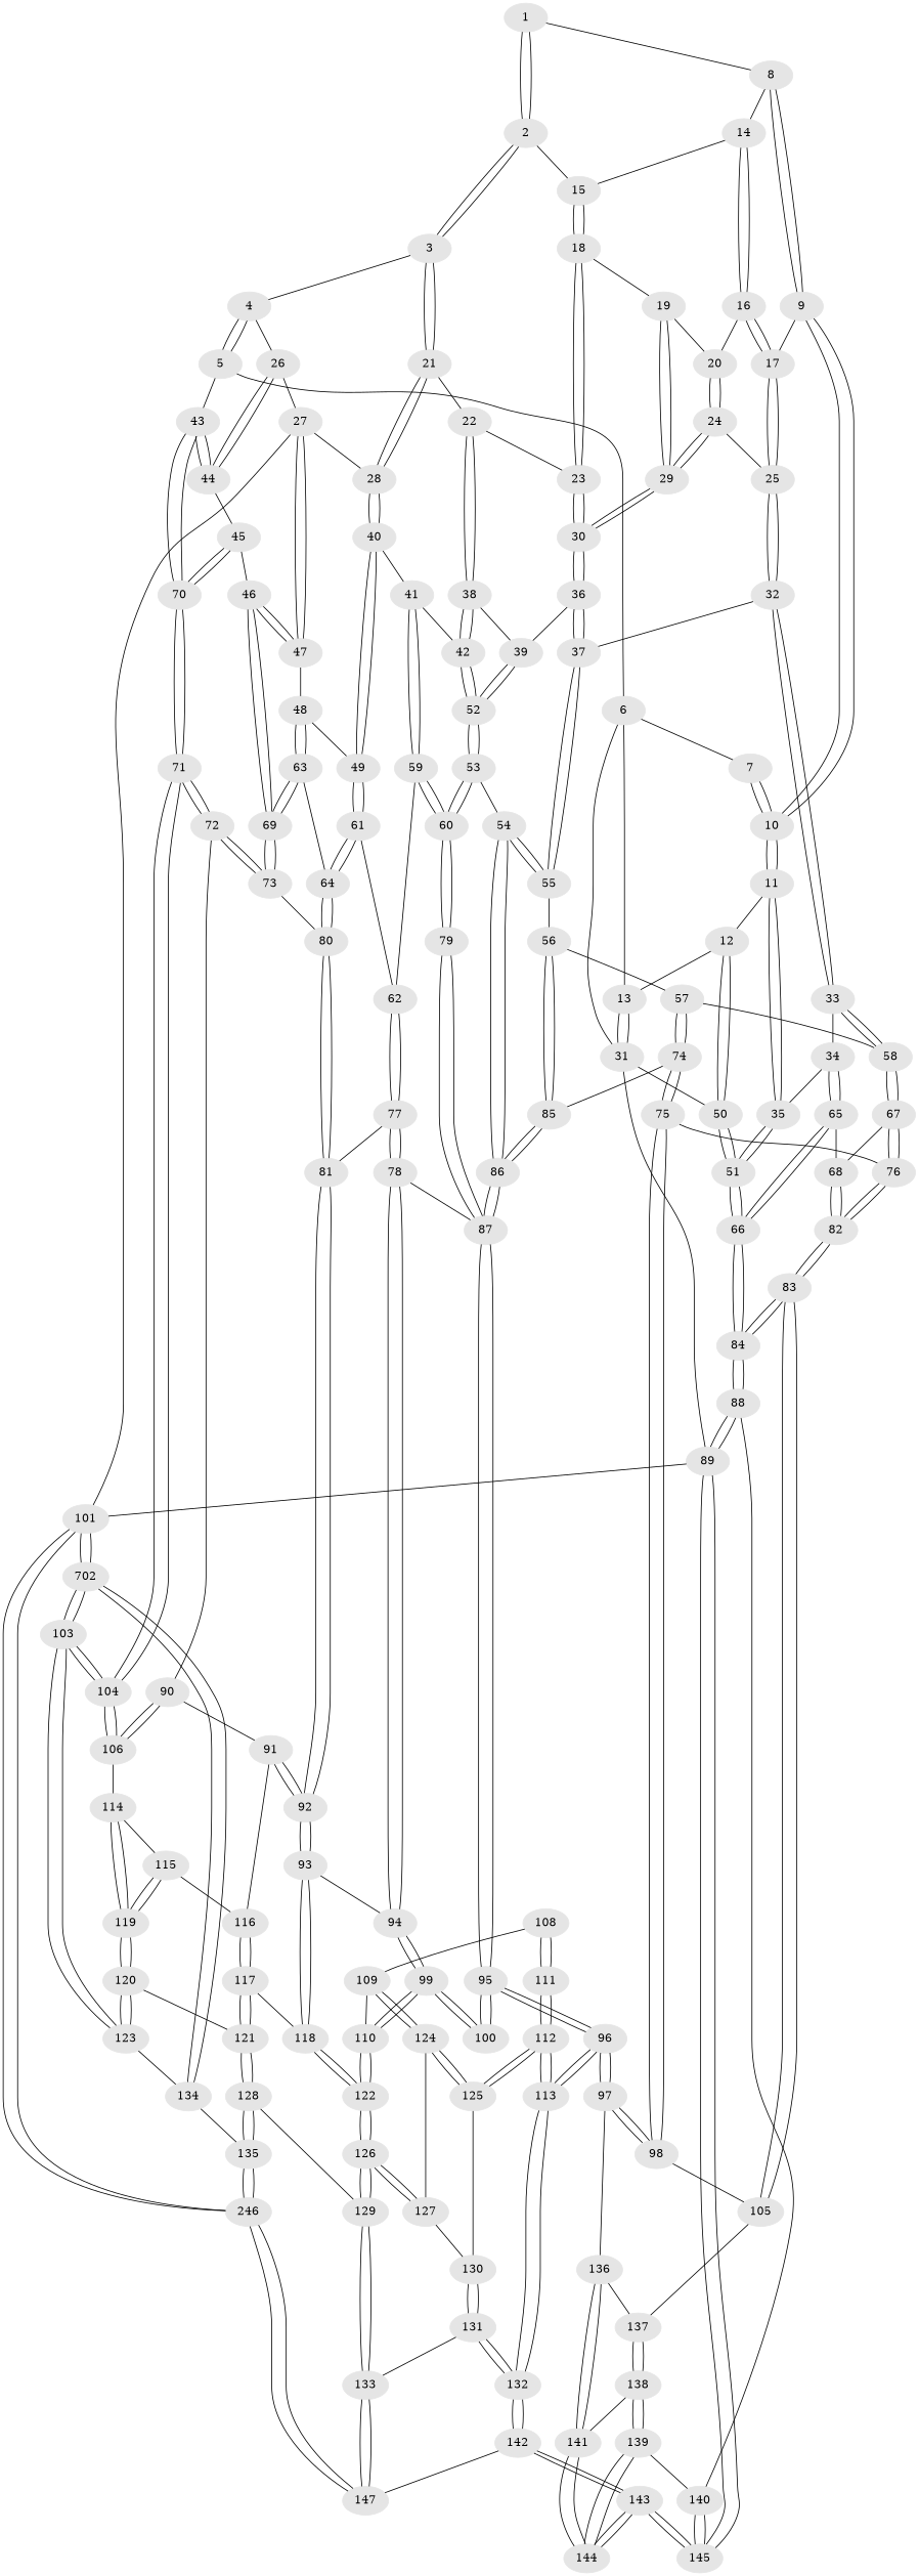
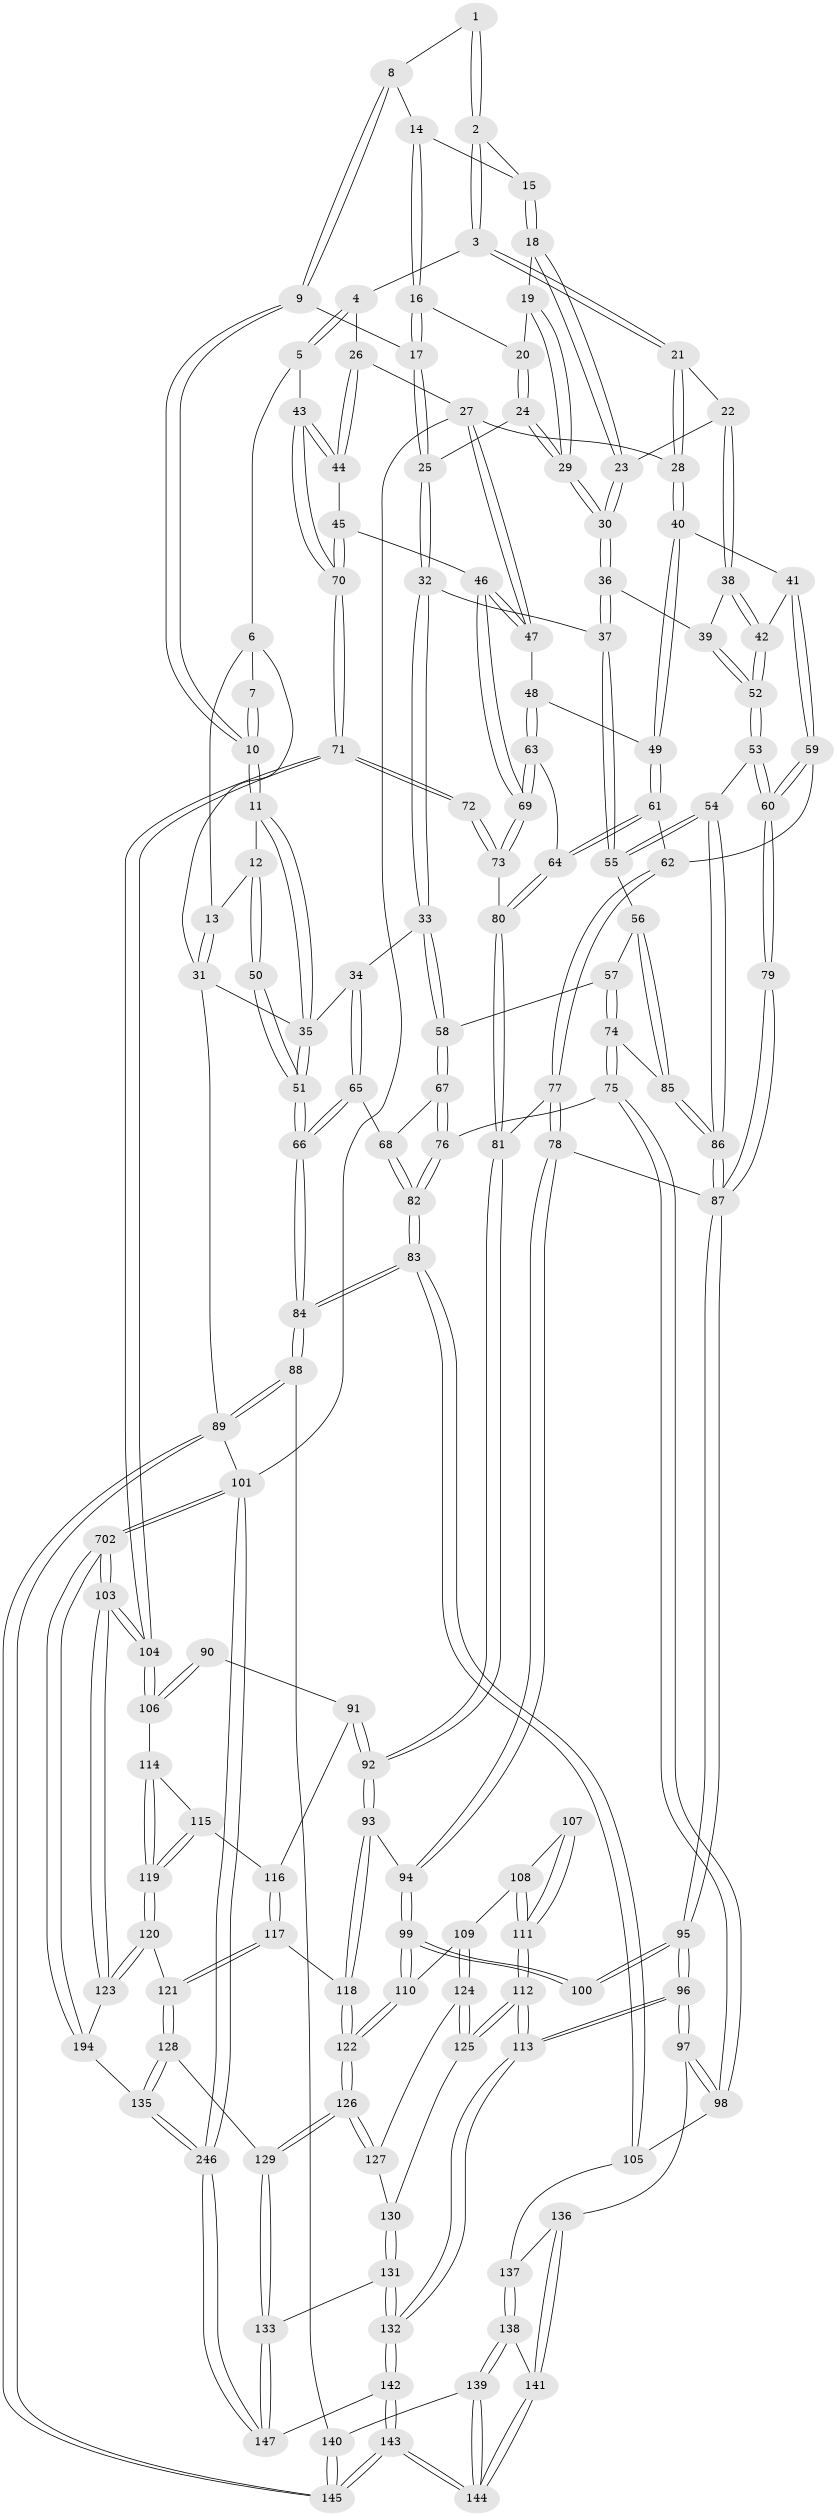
  graph {
    node [color=gray90 style=filled]
    1
    2
    8
    3
    15
    9
    14
    4
    21
    18
    5
    26
    22
    28
    6
    43
    27
    44
    7
    13
    31
    70
    n23 [label=702]
    101
    n25 [label=246]
    10
    50
    89
    11
    17
    16
    25
    12
    35
    51
    20
    19
    23
    24
    32
    29
    30
    38
    40
    39
    42
    36
    33
    37
    47
    45
    48
    41
    49
    145
    34
    58
    55
    65
    67
    66
    68
    52
    56
    53
    59
    61
    60
    62
    71
    46
    69
    73
    63
    64
    84
    54
    86
    79
    87
    57
    85
    74
    75
    76
    77
    80
    78
    81
    82
    88
    83
    72
    104
    90
    106
    91
    98
    105
    94
    92
    99
    95
    93
    137
    140
    96
    100
    116
    114
    117
    118
    122
    110
    97
    113
    136
    132
    141
    103
-   134
+   134 [label=194]
    147
    123
    135
    138
    115
    119
+   107
    108
    111
    109
    112
    124
    125
    127
    126
    130
    142
    120
    121
    128
    129
    131
    133
    143
    144
    139
    1 -- 2
    1 -- 2
    1 -- 8
    2 -- 3
    2 -- 3
    2 -- 15
    8 -- 9
    8 -- 9
    8 -- 14
    3 -- 4
    3 -- 21
    3 -- 21
    15 -- 18
    15 -- 18
    9 -- 10
    9 -- 10
    9 -- 17
    14 -- 15
    14 -- 16
    14 -- 16
    4 -- 5
    4 -- 5
    4 -- 26
    21 -- 22
    21 -- 28
    21 -- 28
    18 -- 19
    18 -- 23
    18 -- 23
    5 -- 6
    5 -- 43
    26 -- 27
    26 -- 44
    26 -- 44
    22 -- 23
    22 -- 38
    22 -- 38
    28 -- 40
    28 -- 40
    6 -- 7
    6 -- 13
    6 -- 31
    43 -- 44
    43 -- 44
    43 -- 70
    43 -- 70
    27 -- 28
    27 -- 101
    27 -- 47
    27 -- 47
    44 -- 45
    7 -- 10
    7 -- 10
    13 -- 31
    13 -- 31
-   31 -- 50
+   31 -- 35
    31 -- 89
    70 -- 71
    70 -- 71
    n23 -- 103
    n23 -- 103
    n23 -- 134
    n23 -- 134
    101 -- n23
    101 -- n23
    101 -- n25
    101 -- n25
    n25 -- 147
    n25 -- 147
    10 -- 11
    10 -- 11
    50 -- 51
    50 -- 51
    89 -- 101
    89 -- 145
    89 -- 145
    11 -- 12
    11 -- 35
    11 -- 35
    17 -- 25
    17 -- 25
    16 -- 17
    16 -- 17
    16 -- 20
    25 -- 32
    25 -- 32
    12 -- 13
    12 -- 50
    12 -- 50
    35 -- 51
    35 -- 51
    51 -- 66
    51 -- 66
    20 -- 24
    20 -- 24
    19 -- 20
    19 -- 29
    19 -- 29
    23 -- 30
    23 -- 30
    24 -- 25
    24 -- 29
    24 -- 29
    32 -- 33
    32 -- 33
    32 -- 37
    29 -- 30
    29 -- 30
    30 -- 36
    30 -- 36
    38 -- 39
    38 -- 42
    38 -- 42
    40 -- 41
    40 -- 49
    40 -- 49
    39 -- 52
    39 -- 52
    42 -- 52
    42 -- 52
    36 -- 39
    36 -- 37
    36 -- 37
    33 -- 34
    33 -- 58
    33 -- 58
    37 -- 55
    37 -- 55
    47 -- 48
    45 -- 70
    45 -- 70
    45 -- 46
    48 -- 49
    48 -- 63
    48 -- 63
    41 -- 42
    41 -- 59
    41 -- 59
    49 -- 61
    49 -- 61
    34 -- 35
    34 -- 65
    34 -- 65
    58 -- 67
    58 -- 67
    55 -- 56
    65 -- 66
    65 -- 66
    65 -- 68
    67 -- 68
    67 -- 76
    67 -- 76
    66 -- 84
    66 -- 84
    68 -- 82
    68 -- 82
    52 -- 53
    52 -- 53
    56 -- 57
    56 -- 85
    56 -- 85
    53 -- 60
    53 -- 60
    53 -- 54
    59 -- 60
    59 -- 60
    59 -- 62
    61 -- 62
    61 -- 64
    61 -- 64
    60 -- 79
    60 -- 79
    62 -- 77
    62 -- 77
    71 -- 72
    71 -- 72
    71 -- 104
    71 -- 104
    46 -- 47
    46 -- 47
    46 -- 69
    46 -- 69
    69 -- 73
    69 -- 73
    73 -- 80
    63 -- 69
    63 -- 69
    63 -- 64
    64 -- 80
    64 -- 80
    84 -- 88
    84 -- 88
    54 -- 55
    54 -- 55
    54 -- 86
    54 -- 86
    86 -- 87
    86 -- 87
    79 -- 87
    79 -- 87
    87 -- 95
    87 -- 95
    57 -- 58
    57 -- 74
    57 -- 74
    85 -- 86
    85 -- 86
    74 -- 85
    74 -- 75
    74 -- 75
    75 -- 76
    75 -- 98
    75 -- 98
    76 -- 82
    76 -- 82
    77 -- 78
    77 -- 78
    77 -- 81
    80 -- 81
    80 -- 81
    78 -- 87
    78 -- 94
    78 -- 94
    81 -- 92
    81 -- 92
    82 -- 83
    82 -- 83
    88 -- 89
    88 -- 89
    88 -- 140
    83 -- 84
    83 -- 84
    83 -- 105
    83 -- 105
    72 -- 73
    72 -- 73
-   72 -- 90
    104 -- 106
    104 -- 106
    90 -- 106
    90 -- 106
    90 -- 91
    106 -- 114
    91 -- 92
    91 -- 92
    91 -- 116
    98 -- 105
    105 -- 137
    94 -- 99
    94 -- 99
    92 -- 93
    92 -- 93
    99 -- 100
    99 -- 100
    99 -- 110
    99 -- 110
    95 -- 96
    95 -- 96
    95 -- 100
    95 -- 100
    93 -- 94
    93 -- 118
    93 -- 118
    137 -- 138
    137 -- 138
    140 -- 145
    140 -- 145
    96 -- 97
    96 -- 97
    96 -- 113
    96 -- 113
    116 -- 117
    116 -- 117
    114 -- 115
    114 -- 119
    114 -- 119
    117 -- 118
    117 -- 121
    117 -- 121
    118 -- 122
    118 -- 122
    122 -- 126
    122 -- 126
    110 -- 122
    110 -- 122
    97 -- 98
    97 -- 98
    97 -- 136
    113 -- 132
    113 -- 132
    136 -- 137
    136 -- 141
    136 -- 141
    132 -- 142
    132 -- 142
    141 -- 144
    141 -- 144
    103 -- 104
    103 -- 104
    103 -- 123
    103 -- 123
    134 -- 135
    123 -- 134
    135 -- n25
    135 -- n25
    138 -- 141
    138 -- 139
    138 -- 139
    115 -- 116
    115 -- 119
    115 -- 119
    119 -- 120
    119 -- 120
+   107 -- 108
+   107 -- 111
+   107 -- 111
    108 -- 111
    108 -- 111
    108 -- 109
    111 -- 112
    111 -- 112
    109 -- 110
    109 -- 124
    109 -- 124
    112 -- 113
    112 -- 113
    112 -- 125
    112 -- 125
    124 -- 125
    124 -- 125
    124 -- 127
    125 -- 130
    127 -- 130
    126 -- 127
    126 -- 127
    126 -- 129
    126 -- 129
    130 -- 131
    130 -- 131
    142 -- 147
    142 -- 143
    142 -- 143
    120 -- 123
    120 -- 123
    120 -- 121
    121 -- 128
    121 -- 128
    128 -- 135
    128 -- 135
    128 -- 129
    129 -- 133
    129 -- 133
    131 -- 132
    131 -- 132
    131 -- 133
    133 -- 147
    133 -- 147
    143 -- 145
    143 -- 145
    143 -- 144
    143 -- 144
    139 -- 140
    139 -- 144
    139 -- 144
  }
